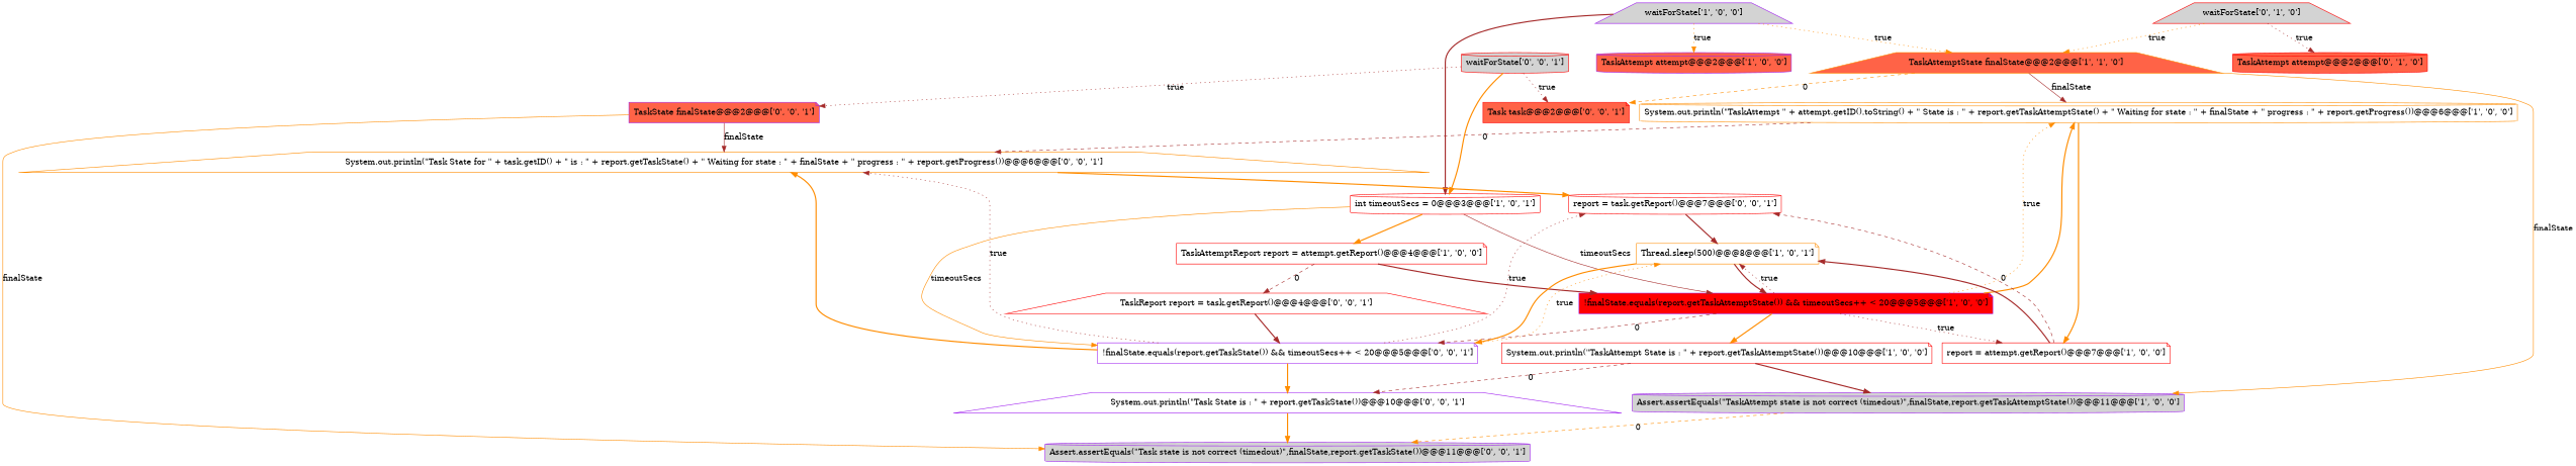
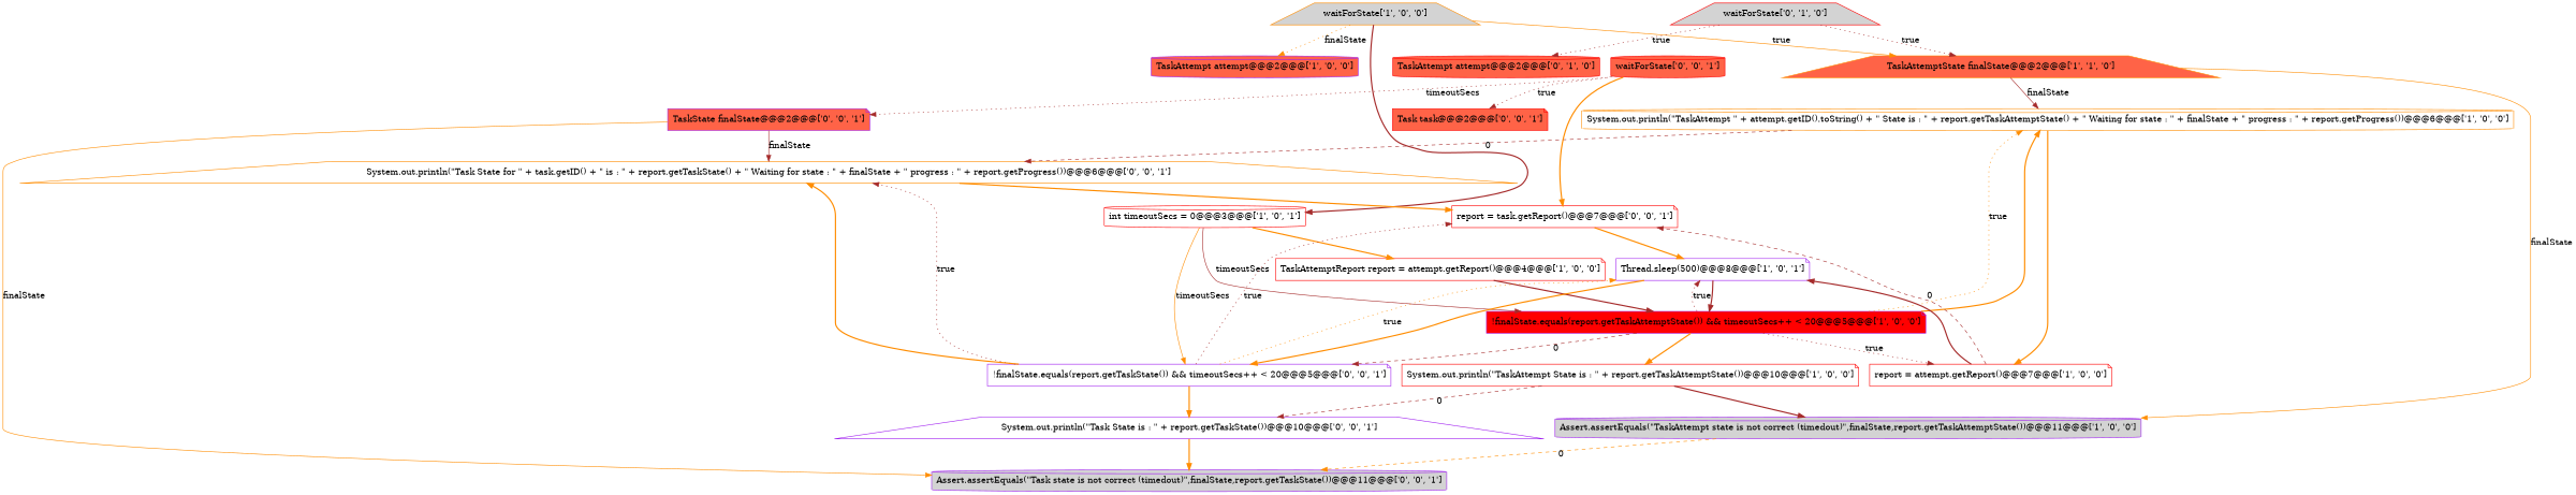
  digraph {
    node [color=red fillcolor=white shape=cylinder style=filled]
    edge [color=brown style=bold]
-   n1 [color=purple fillcolor=lightgray label="waitForState['1', '0', '0']" shape=trapezium]
+   n1 [color=darkorange fillcolor=lightgray label="waitForState['1', '0', '0']" shape=trapezium]
    n2 [color=purple fillcolor=tomato label="TaskAttempt attempt@@@2@@@['1', '0', '0']"]
    n3 [color=darkorange fillcolor=tomato label="TaskAttemptState finalState@@@2@@@['1', '1', '0']" shape=trapezium]
    n4 [label="int timeoutSecs = 0@@@3@@@['1', '0', '1']"]
    n5 [fillcolor=tomato label="Task task@@@2@@@['0', '0', '1']" shape=note]
    n6 [color=purple fillcolor=lightgray label="Assert.assertEquals(\"TaskAttempt state is not correct (timedout)\",finalState,report.getTaskAttemptState())@@@11@@@['1', '0', '0']"]
    n7 [color=darkorange label="System.out.println(\"TaskAttempt \" + attempt.getID().toString() + \" State is : \" + report.getTaskAttemptState() + \" Waiting for state : \" + finalState + \" progress : \" + report.getProgress())@@@6@@@['1', '0', '0']"]
    n8 [label="TaskAttemptReport report = attempt.getReport()@@@4@@@['1', '0', '0']" shape=note]
    n9 [color=purple label="!finalState.equals(report.getTaskState()) && timeoutSecs++ < 20@@@5@@@['0', '0', '1']" shape=note]
    n10 [color=purple fillcolor=red label="!finalState.equals(report.getTaskAttemptState()) && timeoutSecs++ < 20@@@5@@@['1', '0', '0']" shape=note]
    n11 [color=darkorange label="System.out.println(\"Task State for \" + task.getID() + \" is : \" + report.getTaskState() + \" Waiting for state : \" + finalState + \" progress : \" + report.getProgress())@@@6@@@['0', '0', '1']" shape=trapezium]
-   n12 [label="report = task.getReport()@@@7@@@['0', '0', '1']"]
-   n13 [color=darkorange label="Thread.sleep(500)@@@8@@@['1', '0', '1']" shape=note]
+   n12 [label="report = task.getReport()@@@7@@@['0', '0', '1']" shape=note]
+   n13 [color=purple label="Thread.sleep(500)@@@8@@@['1', '0', '1']" shape=note]
    n14 [color=purple fillcolor=lightgray label="Assert.assertEquals(\"Task state is not correct (timedout)\",finalState,report.getTaskState())@@@11@@@['0', '0', '1']"]
    n15 [label="report = attempt.getReport()@@@7@@@['1', '0', '0']" shape=note]
    n16 [label="System.out.println(\"TaskAttempt State is : \" + report.getTaskAttemptState())@@@10@@@['1', '0', '0']" shape=note]
    n17 [color=purple label="System.out.println(\"Task State is : \" + report.getTaskState())@@@10@@@['0', '0', '1']" shape=trapezium]
    n18 [fillcolor=lightgray label="waitForState['0', '1', '0']" shape=trapezium]
    n19 [fillcolor=tomato label="TaskAttempt attempt@@@2@@@['0', '1', '0']"]
-   n20 [label="TaskReport report = task.getReport()@@@4@@@['0', '0', '1']" shape=trapezium]
-   n21 [fillcolor=lightgray label="waitForState['0', '0', '1']"]
+   n21 [fillcolor=tomato label="waitForState['0', '0', '1']"]
    n22 [color=purple fillcolor=tomato label="TaskState finalState@@@2@@@['0', '0', '1']" shape=note]
-   n1 -> n2 [color=darkorange label=true style=dotted]
-   n1 -> n3 [color=darkorange label=true style=dotted]
+   n1 -> n2 [color=darkorange label=finalState style=dotted]
+   n1 -> n3 [color=darkorange label=true style=solid]
    n1 -> n4
-   n3 -> n5 [color=darkorange label=0 style=dashed]
    n3 -> n6 [color=darkorange label=finalState style=solid]
    n3 -> n7 [label=finalState style=solid]
    n4 -> n8 [color=darkorange]
    n4 -> n9 [color=darkorange label=timeoutSecs style=solid]
    n4 -> n10 [label=timeoutSecs style=solid]
    n6 -> n14 [color=darkorange label=0 style=dashed]
    n7 -> n11 [label=0 style=dashed]
    n7 -> n15 [color=darkorange]
    n8 -> n10
-   n8 -> n20 [label=0 style=dashed]
    n9 -> n11 [label=true style=dotted]
    n9 -> n11 [color=darkorange]
    n9 -> n12 [label=true style=dotted]
    n9 -> n13 [color=darkorange label=true style=dotted]
    n9 -> n17 [color=darkorange]
    n10 -> n7 [color=darkorange]
    n10 -> n7 [color=darkorange label=true style=dotted]
    n10 -> n9 [label=0 style=dashed]
    n10 -> n13 [label=true style=dotted]
    n10 -> n15 [label=true style=dotted]
    n10 -> n16 [color=darkorange]
    n11 -> n12 [color=darkorange]
-   n12 -> n13
+   n12 -> n13 [color=darkorange]
    n13 -> n9 [color=darkorange]
    n13 -> n10
    n15 -> n12 [label=0 style=dashed]
    n15 -> n13
    n16 -> n6
    n16 -> n17 [label=0 style=dashed]
    n17 -> n14 [color=darkorange]
-   n18 -> n3 [color=darkorange label=true style=dotted]
+   n18 -> n3 [label=true style=dotted]
    n18 -> n19 [label=true style=dotted]
-   n20 -> n9
-   n21 -> n4 [color=darkorange]
+   n21 -> n12 [color=darkorange]
    n21 -> n5 [label=true style=dotted]
-   n21 -> n22 [label=true style=dotted]
+   n21 -> n22 [label=timeoutSecs style=dotted]
    n22 -> n11 [label=finalState style=solid]
    n22 -> n14 [color=darkorange label=finalState style=solid]
  }
